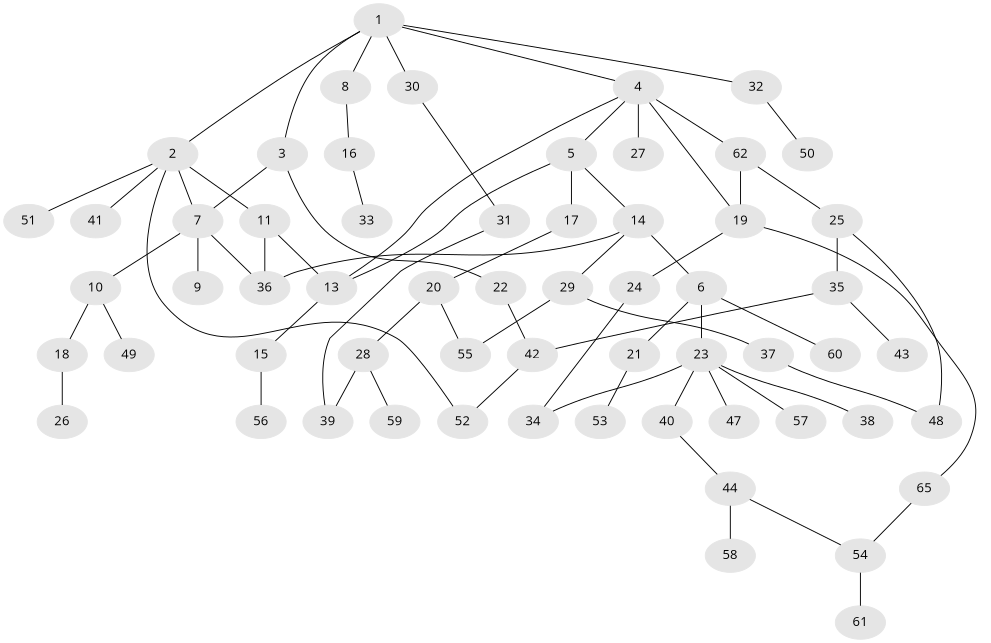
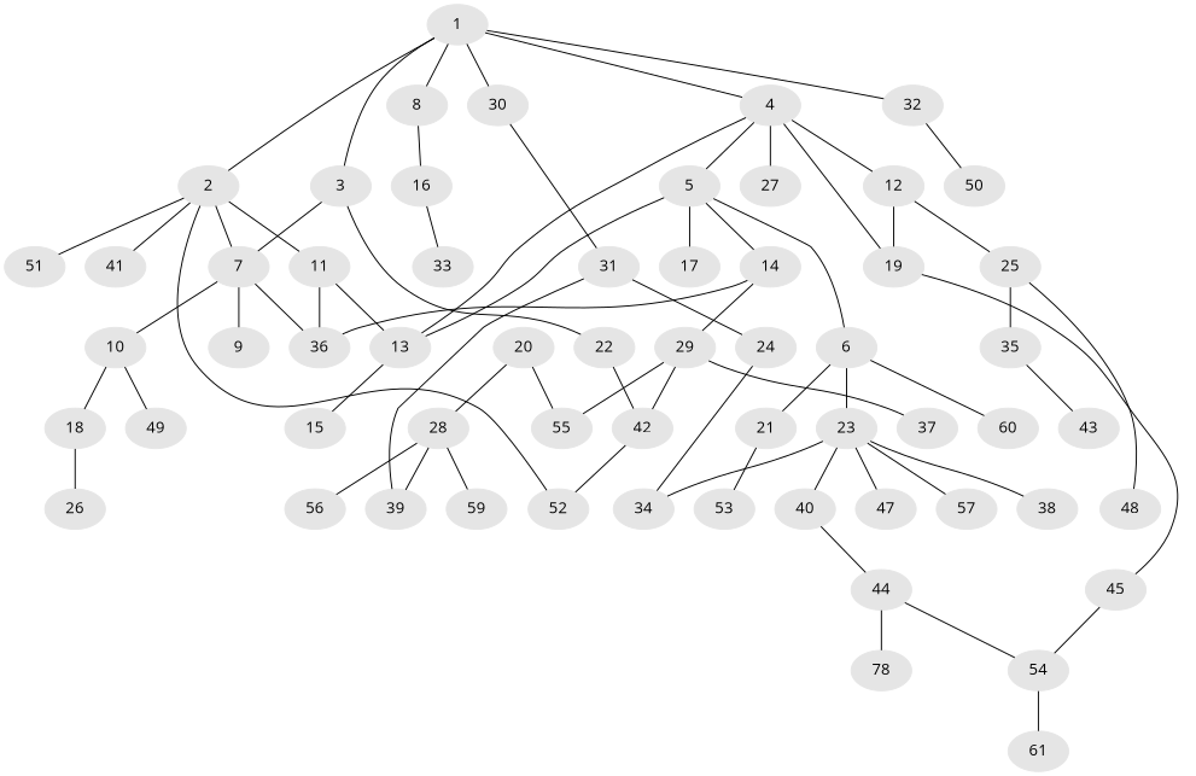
  graph {
    fontname="Open Sans"
    node [color=gray90 fontname="Open Sans" style=filled]
    edge [fontname="Open Sans" weight=1.0]
    1
    2
    3
    4
    8
    30
    32
    7
    11
    41
    51
    52
    22
    5
-   12 [label=62]
+   12
    13
    19
    27
    16
    31
    50
    9
    10
    36
    42
    6
    14
    17
    25
    15
    24
-   45 [label=65]
+   45
    21
    23
    60
    29
    20
    53
    38
    34
    40
    47
    57
    18
    49
    33
    26
    35
    48
    55
    37
    28
    54
    39
    56
    59
    44
    43
-   58
+   58 [label=78]
    61
    1 -- 2
    1 -- 3
    1 -- 4
    1 -- 8
    1 -- 30
    1 -- 32
    2 -- 7
    2 -- 11
    2 -- 41
    2 -- 51
    2 -- 52
    3 -- 7
    3 -- 22
    4 -- 5
    4 -- 12
    4 -- 13
    4 -- 19
    4 -- 27 [weight=4.0]
    8 -- 16
    30 -- 31
    32 -- 50
    7 -- 9 [weight=4.0]
    7 -- 10
    7 -- 36
    11 -- 13
    11 -- 36
    22 -- 42
    5 -- 13
-   14 -- 6
+   5 -- 6
    5 -- 14
    5 -- 17
    12 -- 19
    12 -- 25
    13 -- 15
-   19 -- 24
+   31 -- 24
    19 -- 45
    16 -- 33
    31 -- 39
    10 -- 18
    10 -- 49
    42 -- 52
    6 -- 21
    6 -- 23
    6 -- 60
    14 -- 36
    14 -- 29
-   17 -- 20
    25 -- 35
    25 -- 48
    24 -- 34
    45 -- 54
    21 -- 53
    23 -- 38 [weight=3.0]
    23 -- 34
    23 -- 40
    23 -- 47
    23 -- 57
    29 -- 55
    29 -- 37
    20 -- 55
    20 -- 28
    40 -- 44
    18 -- 26
-   35 -- 42
+   29 -- 42
    35 -- 43
-   37 -- 48
    28 -- 39
-   15 -- 56
+   28 -- 56
    28 -- 59
    54 -- 61
    44 -- 54
    44 -- 58
  }
